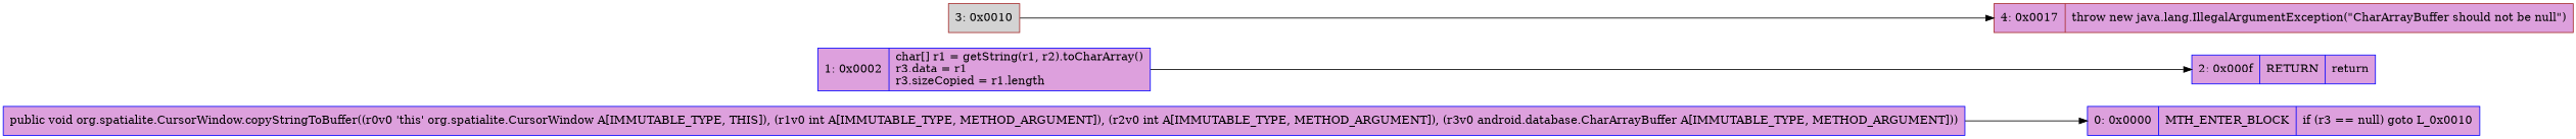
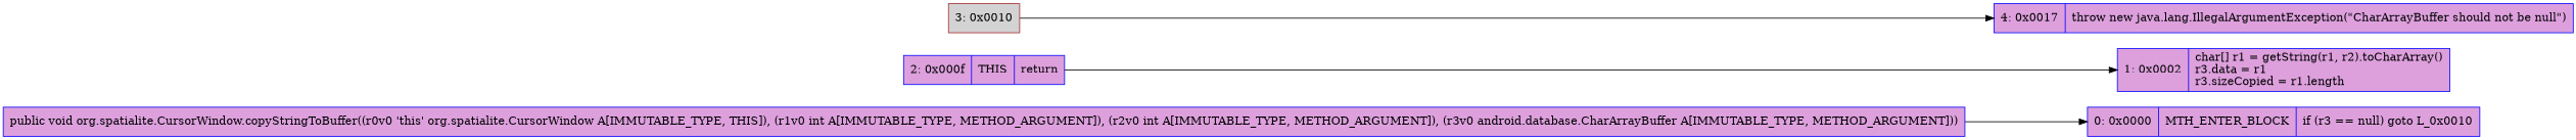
  digraph {
    rankdir=LR
    node [color=blue fillcolor=plum shape=record style=filled]
    n1 [label="{0\:\ 0x0000|MTH_ENTER_BLOCK\l|if (r3 == null) goto L_0x0010\l}"]
    n2 [label="{1\:\ 0x0002|char[] r1 = getString(r1, r2).toCharArray()\lr3.data = r1\lr3.sizeCopied = r1.length\l}"]
-   n3 [label="{2\:\ 0x000f|RETURN\l|return\l}"]
+   n3 [label="{2\:\ 0x000f|THIS\l|return\l}"]
    n4 [color=brown fillcolor=lightgrey label="{3\:\ 0x0010}"]
-   n5 [color=brown label="{4\:\ 0x0017|throw new java.lang.IllegalArgumentException(\"CharArrayBuffer should not be null\")\l}"]
+   n5 [label="{4\:\ 0x0017|throw new java.lang.IllegalArgumentException(\"CharArrayBuffer should not be null\")\l}"]
    n6 [label="{public void org.spatialite.CursorWindow.copyStringToBuffer((r0v0 'this' org.spatialite.CursorWindow A[IMMUTABLE_TYPE, THIS]), (r1v0 int A[IMMUTABLE_TYPE, METHOD_ARGUMENT]), (r2v0 int A[IMMUTABLE_TYPE, METHOD_ARGUMENT]), (r3v0 android.database.CharArrayBuffer A[IMMUTABLE_TYPE, METHOD_ARGUMENT])) }"]
-   n2 -> n3
+   n3 -> n2
    n4 -> n5
    n6 -> n1
  }
